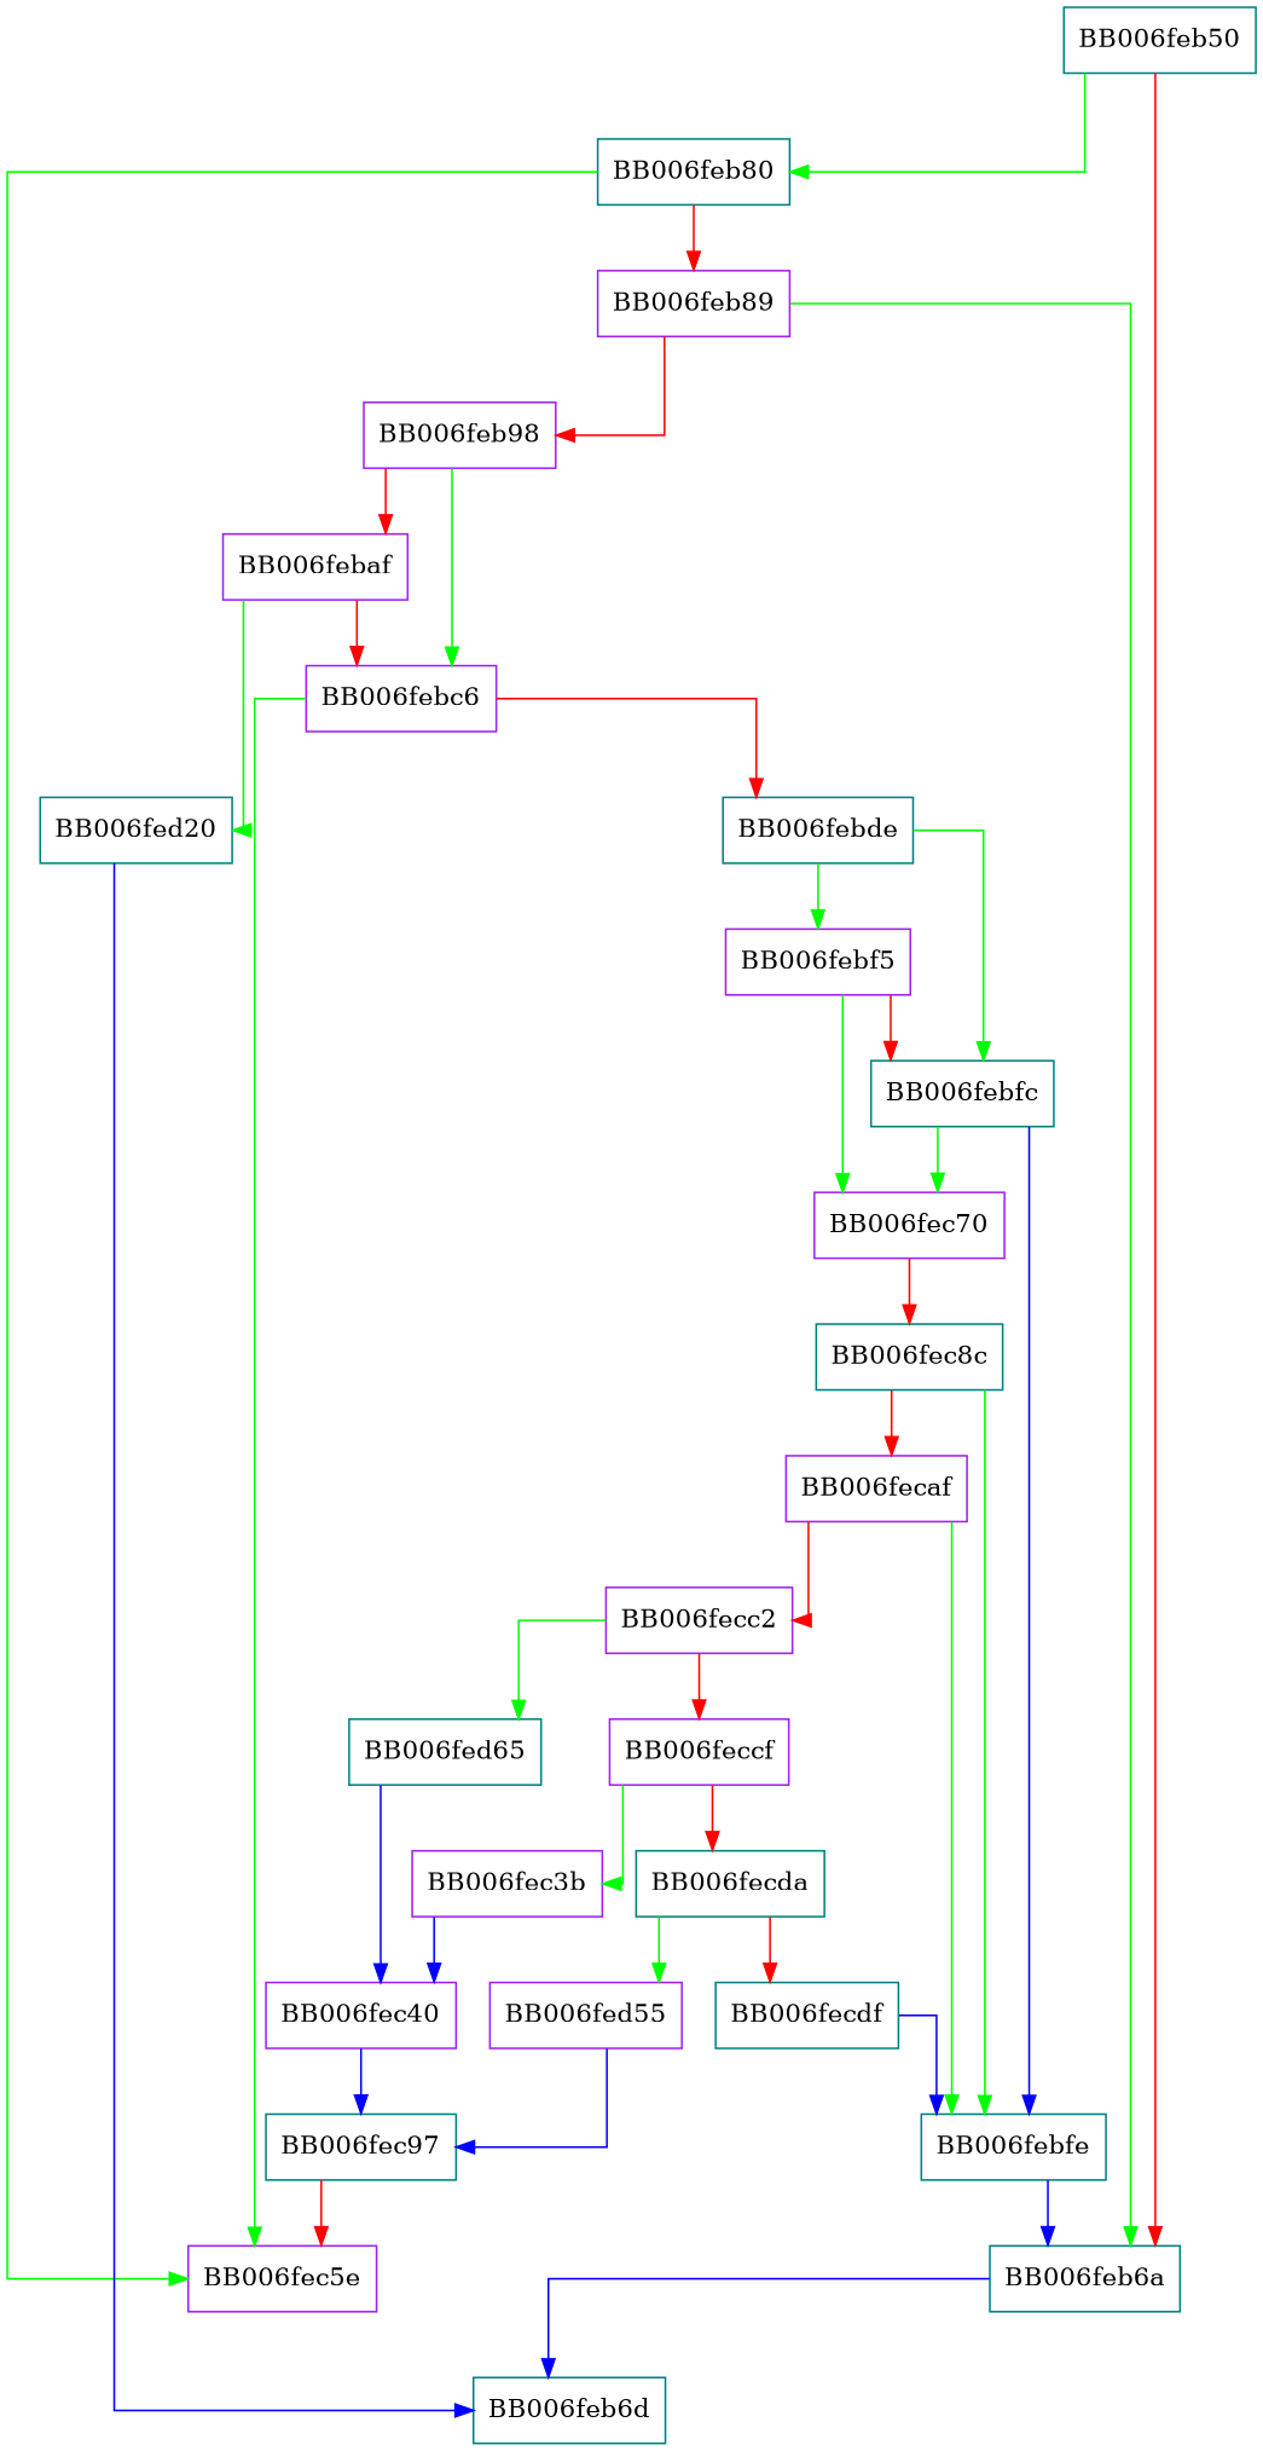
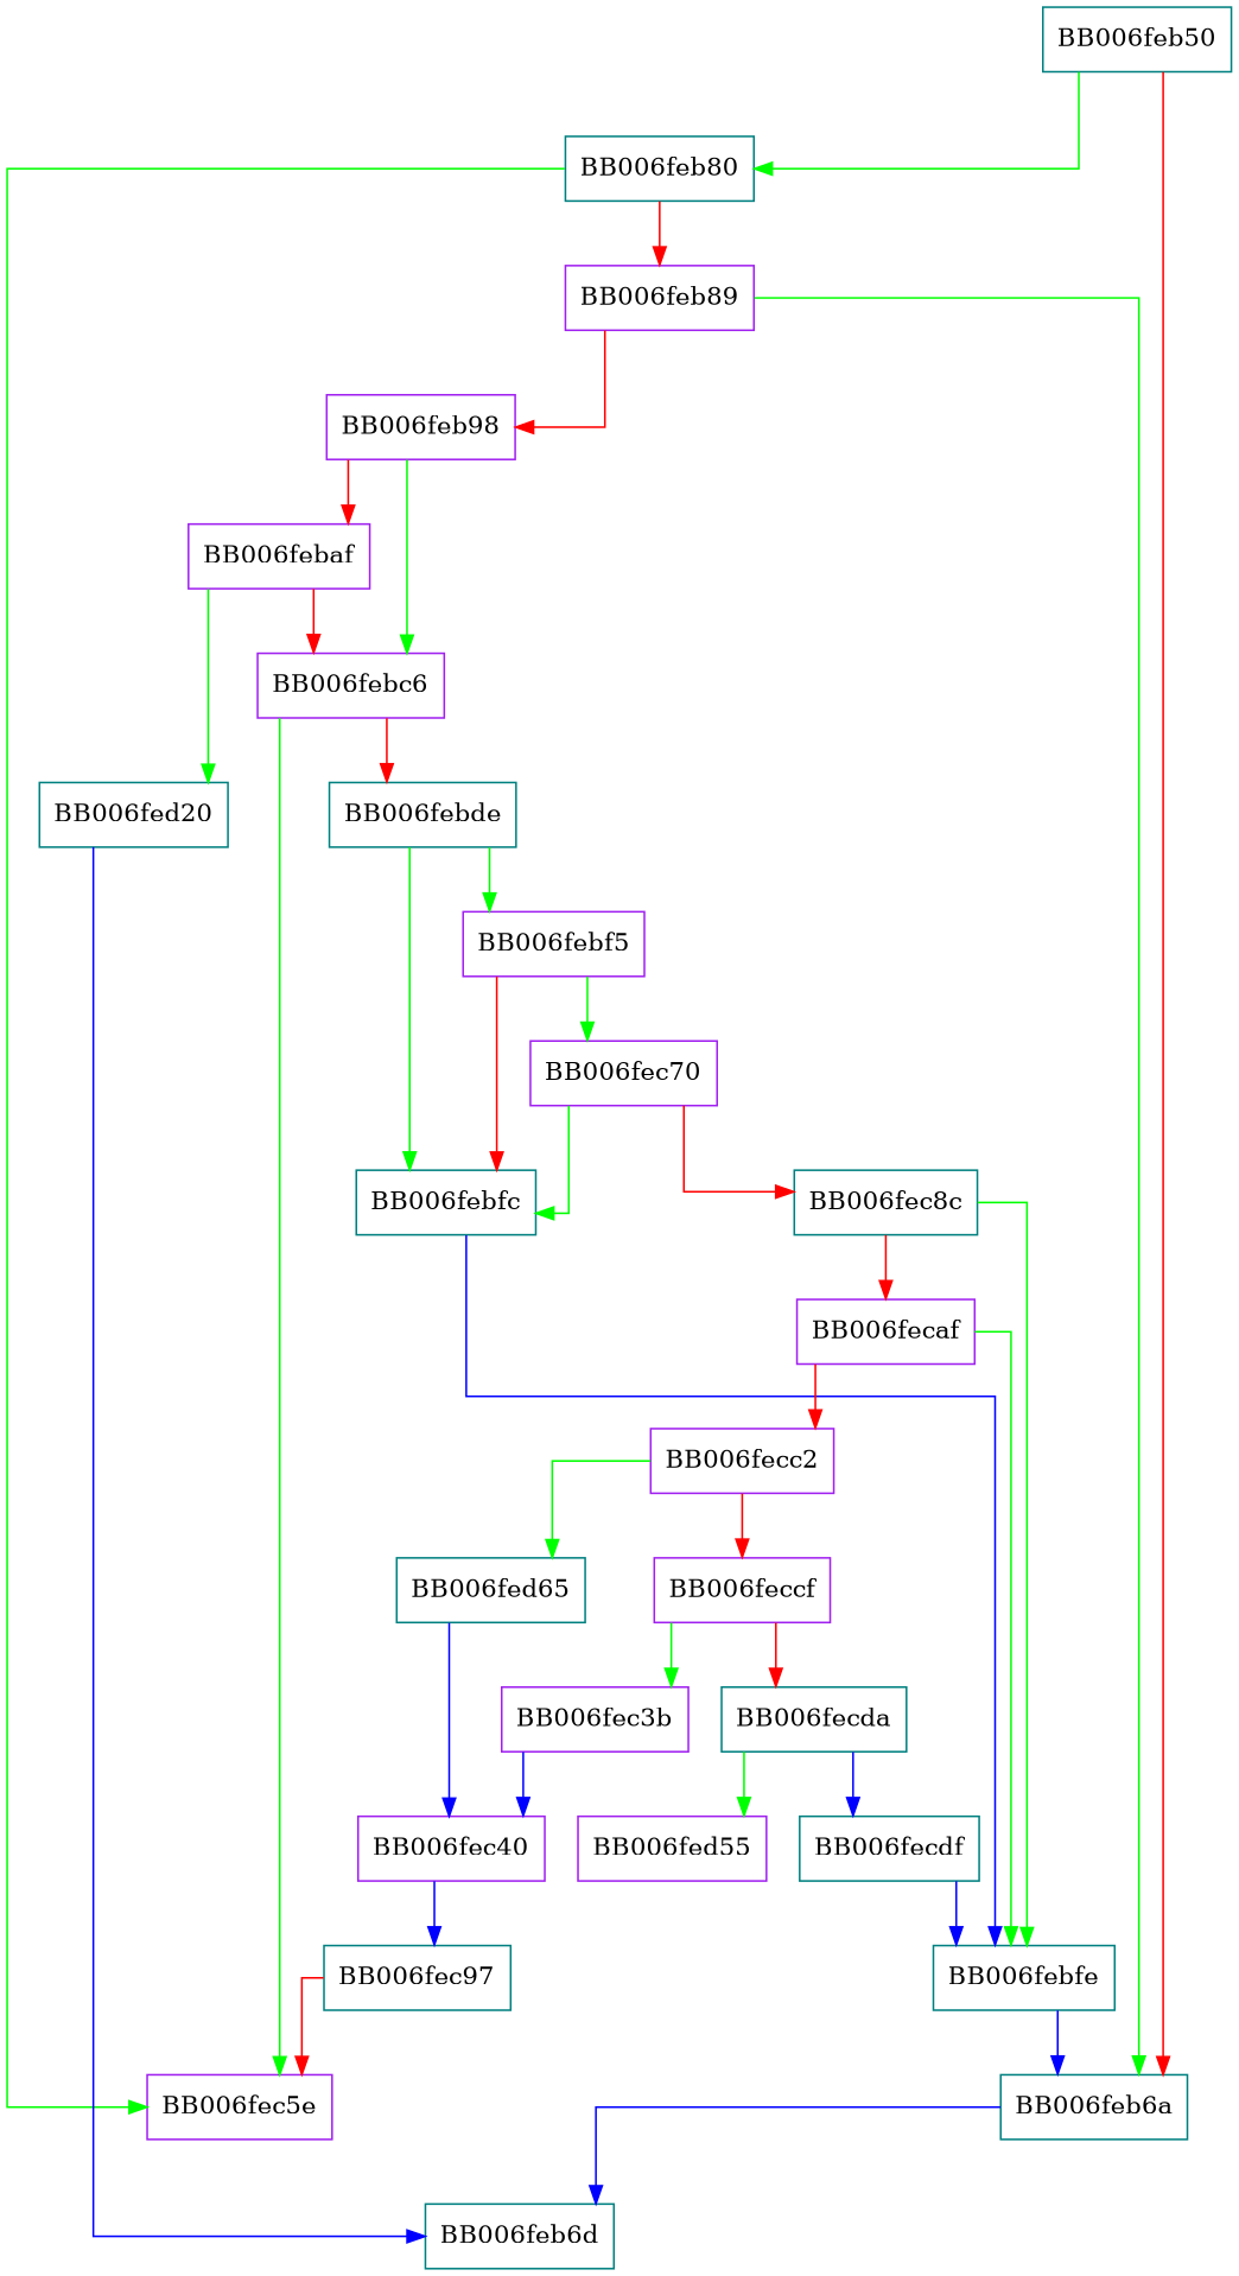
  digraph {
    splines=ortho
    node [color=teal shape=box]
    edge [color=green]
    BB006feb50
    BB006feb80
    BB006feb6a
    BB006fec5e [color=purple]
    BB006feb89 [color=purple]
    BB006feb6d
    BB006feb98 [color=purple]
    BB006febc6 [color=purple]
    BB006febaf [color=purple]
    BB006febde
    BB006fed20
    BB006febfc
    BB006febf5 [color=purple]
    BB006febfe
    BB006fec70 [color=purple]
    BB006fec8c
    BB006fecaf [color=purple]
    BB006fec3b [color=purple]
    BB006fec40 [color=purple]
    n20 [label=BB006fec97]
    BB006fecc2 [color=purple]
    BB006fed65
    BB006feccf [color=purple]
    BB006fecda
    BB006fed55 [color=purple]
    BB006fecdf
    BB006feb50 -> BB006feb80
    BB006feb50 -> BB006feb6a [color=red]
    BB006feb80 -> BB006fec5e
    BB006feb80 -> BB006feb89 [color=red]
    BB006feb6a -> BB006feb6d [color=blue]
    BB006feb89 -> BB006feb6a
    BB006feb89 -> BB006feb98 [color=red]
    BB006feb98 -> BB006febc6
    BB006feb98 -> BB006febaf [color=red]
    BB006febc6 -> BB006fec5e
    BB006febc6 -> BB006febde [color=red]
    BB006febaf -> BB006febc6 [color=red]
    BB006febaf -> BB006fed20
    BB006febde -> BB006febfc
    BB006febde -> BB006febf5
    BB006fed20 -> BB006feb6d [color=blue]
    BB006febfc -> BB006febfe [color=blue]
    BB006febf5 -> BB006febfc [color=red]
    BB006febf5 -> BB006fec70
    BB006febfe -> BB006feb6a [color=blue]
-   BB006febfc -> BB006fec70
+   BB006fec70 -> BB006febfc
    BB006fec70 -> BB006fec8c [color=red]
    BB006fec8c -> BB006febfe
    BB006fec8c -> BB006fecaf [color=red]
    BB006fecaf -> BB006febfe
    BB006fecaf -> BB006fecc2 [color=red]
    BB006fec3b -> BB006fec40 [color=blue]
    BB006fec40 -> n20 [color=blue]
    n20 -> BB006fec5e [color=red]
    BB006fecc2 -> BB006fed65
    BB006fecc2 -> BB006feccf [color=red]
    BB006fed65 -> BB006fec40 [color=blue]
    BB006feccf -> BB006fec3b
    BB006feccf -> BB006fecda [color=red]
    BB006fecda -> BB006fed55
-   BB006fecda -> BB006fecdf [color=red]
-   BB006fed55 -> n20 [color=blue]
+   BB006fecda -> BB006fecdf [color=blue]
    BB006fecdf -> BB006febfe [color=blue]
  }
